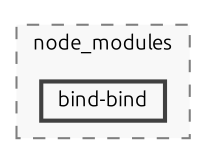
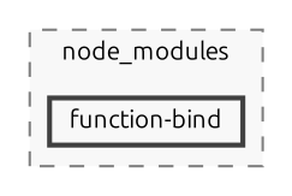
  digraph {
    compound=true
    rankdir=LR
    fontname=Ubuntu
-   n1 [color=grey25 fillcolor="#f8f8f8" fontname=Ubuntu fontsize=10 height=0.2 label="bind-bind" shape=box style="filled,bold" width=0.4]
+   n1 [color=grey25 fillcolor="#f8f8f8" fontname=Ubuntu fontsize=10 height=0.2 label="function-bind" shape=box style="filled,bold" width=0.4]
    subgraph cluster_1 {
      bgcolor="#f8f8f8"
      fontsize=10
      label=node_modules
      pencolor=grey50
      style="filled,dashed"
      n1
    }
  }
